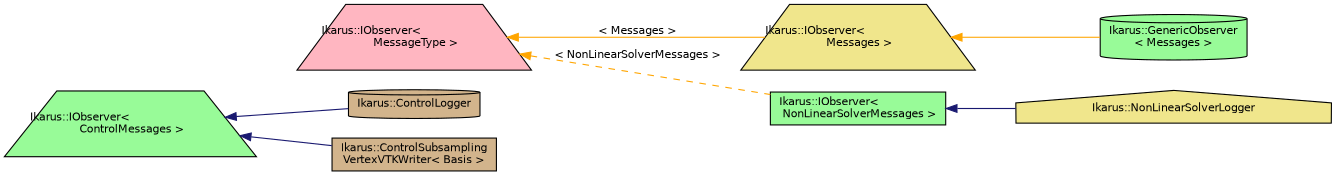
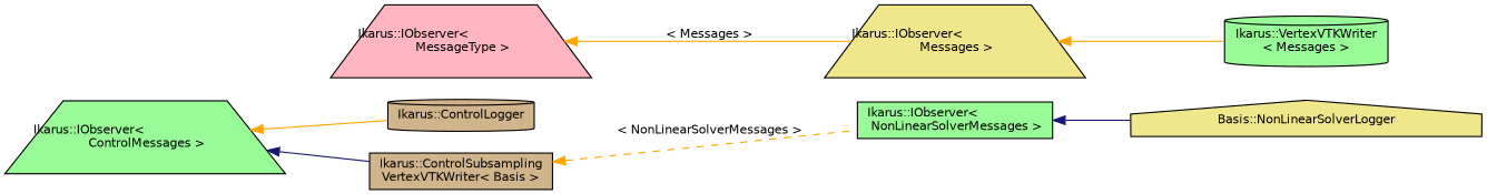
  digraph {
    rankdir=LR
    node [color=black fillcolor=palegreen fontname=Helvetica fontsize=10 shape=trapezium style=filled]
    edge [color=orange dir=back fontname=Helvetica fontsize=10 labelfontname=Helvetica labelfontsize=10 style=solid]
    n1 [fillcolor=lightpink fontcolor=black height=0.2 label="Ikarus::IObserver\<\l MessageType \>" width=0.4]
    n2 [fillcolor=khaki height=0.2 label="Ikarus::IObserver\<\l Messages \>" width=0.4]
    n3 [height=0.2 label="Ikarus::IObserver\<\l NonLinearSolverMessages \>" shape=box width=0.4]
    n4 [height=0.2 label="Ikarus::IObserver\<\l ControlMessages \>" width=0.4]
    n5 [fillcolor=tan height=0.2 label="Ikarus::ControlLogger" shape=cylinder width=0.4]
    n6 [fillcolor=tan height=0.2 label="Ikarus::ControlSubsampling\lVertexVTKWriter\< Basis \>" shape=box width=0.4]
-   n7 [height=0.2 label="Ikarus::GenericObserver\l\< Messages \>" shape=cylinder width=0.4]
-   n8 [fillcolor=khaki height=0.2 label="Ikarus::NonLinearSolverLogger" shape=house width=0.4]
+   n7 [height=0.2 label="Ikarus::VertexVTKWriter\l\< Messages \>" shape=cylinder width=0.4]
+   n8 [fillcolor=khaki height=0.2 label="Basis::NonLinearSolverLogger" shape=house width=0.4]
    n1 -> n2 [label=" \< Messages \>"]
-   n1 -> n3 [label=" \< NonLinearSolverMessages \>" style=dashed]
+   n6 -> n3 [label=" \< NonLinearSolverMessages \>" style=dashed]
    n2 -> n7
    n3 -> n8 [color=midnightblue]
-   n4 -> n5 [color=midnightblue]
+   n4 -> n5
    n4 -> n6 [color=midnightblue]
  }
